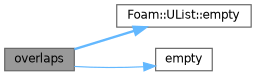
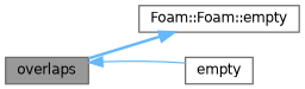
  digraph {
    rankdir=LR
    node [color=grey40 fillcolor=white fontname=Helvetica fontsize=10 shape=box style=filled]
    edge [color=steelblue1 fontname=Helvetica fontsize=10 labelfontname=Helvetica labelfontsize=10]
    n1 [color=gray40 fillcolor=grey60 fontcolor=black height=0.2 label=overlaps width=0.4]
-   n2 [height=0.2 label="Foam::UList::empty" width=0.4]
+   n2 [height=0.2 label="Foam::Foam::empty" width=0.4]
    n3 [height=0.2 label=empty width=0.4]
    n1 -> n2 [style=bold]
-   n1 -> n3 [style=solid]
+   n3 -> n1 [style=solid]
  }
